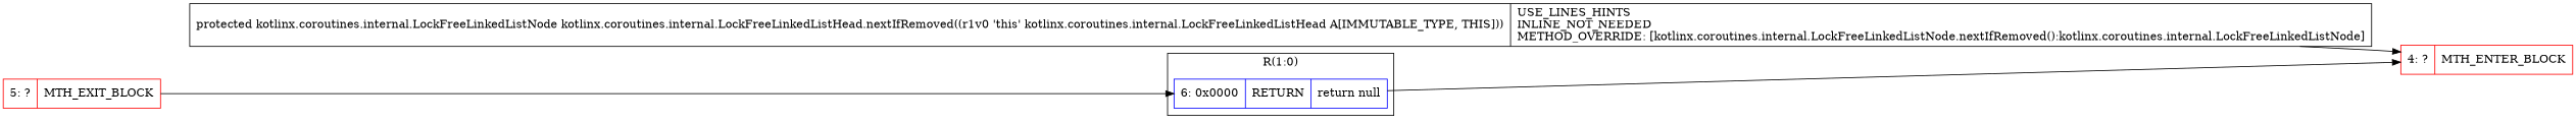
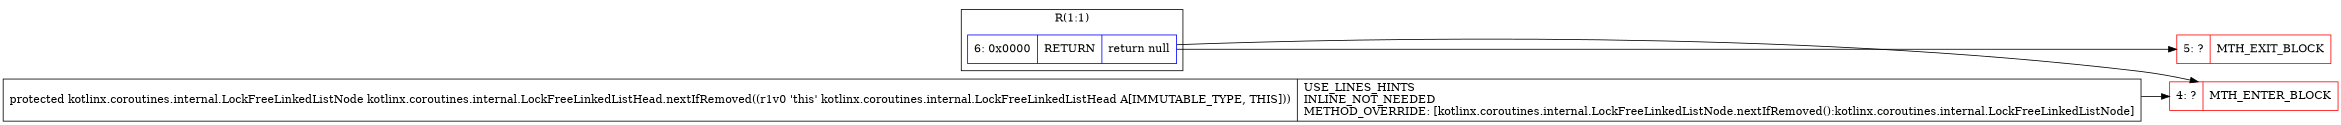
  digraph {
    rankdir=LR
    node [color=red shape=record]
    n1 [color=blue label="{6\:\ 0x0000|RETURN\l|return null\l}"]
    n2 [label="{5\:\ ?|MTH_EXIT_BLOCK\l}"]
    n3 [label="{4\:\ ?|MTH_ENTER_BLOCK\l}"]
    n4 [label="{protected kotlinx.coroutines.internal.LockFreeLinkedListNode kotlinx.coroutines.internal.LockFreeLinkedListHead.nextIfRemoved((r1v0 'this' kotlinx.coroutines.internal.LockFreeLinkedListHead A[IMMUTABLE_TYPE, THIS]))  | USE_LINES_HINTS\lINLINE_NOT_NEEDED\lMETHOD_OVERRIDE: [kotlinx.coroutines.internal.LockFreeLinkedListNode.nextIfRemoved():kotlinx.coroutines.internal.LockFreeLinkedListNode]\l}" color=""]
    subgraph cluster_1 {
-     label="R(1:0)"
+     label="R(1:1)"
      n1
    }
-   n2 -> n1
+   n1 -> n2
    n1 -> n3
    n4 -> n3
  }
